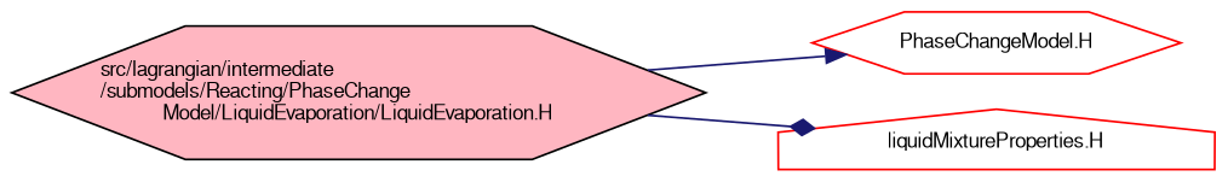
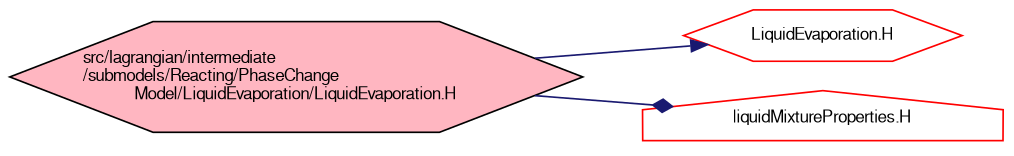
  digraph {
    rankdir=LR
    node [color=red fillcolor=white fontname=FreeSans fontsize=10 shape=hexagon style=filled]
    edge [color=midnightblue fontname=FreeSans fontsize=10 labelfontname=FreeSans labelfontsize=10 style=solid]
    n1 [color=black fillcolor=lightpink fontcolor=black height=0.2 label="src/lagrangian/intermediate\l/submodels/Reacting/PhaseChange\lModel/LiquidEvaporation/LiquidEvaporation.H" width=0.4]
-   n2 [height=0.2 label="PhaseChangeModel.H" width=0.4]
+   n2 [height=0.2 label="LiquidEvaporation.H" width=0.4]
    n3 [height=0.2 label="liquidMixtureProperties.H" shape=house width=0.4]
    n1 -> n2 [arrowhead=normal]
    n1 -> n3 [arrowhead=diamond]
  }
